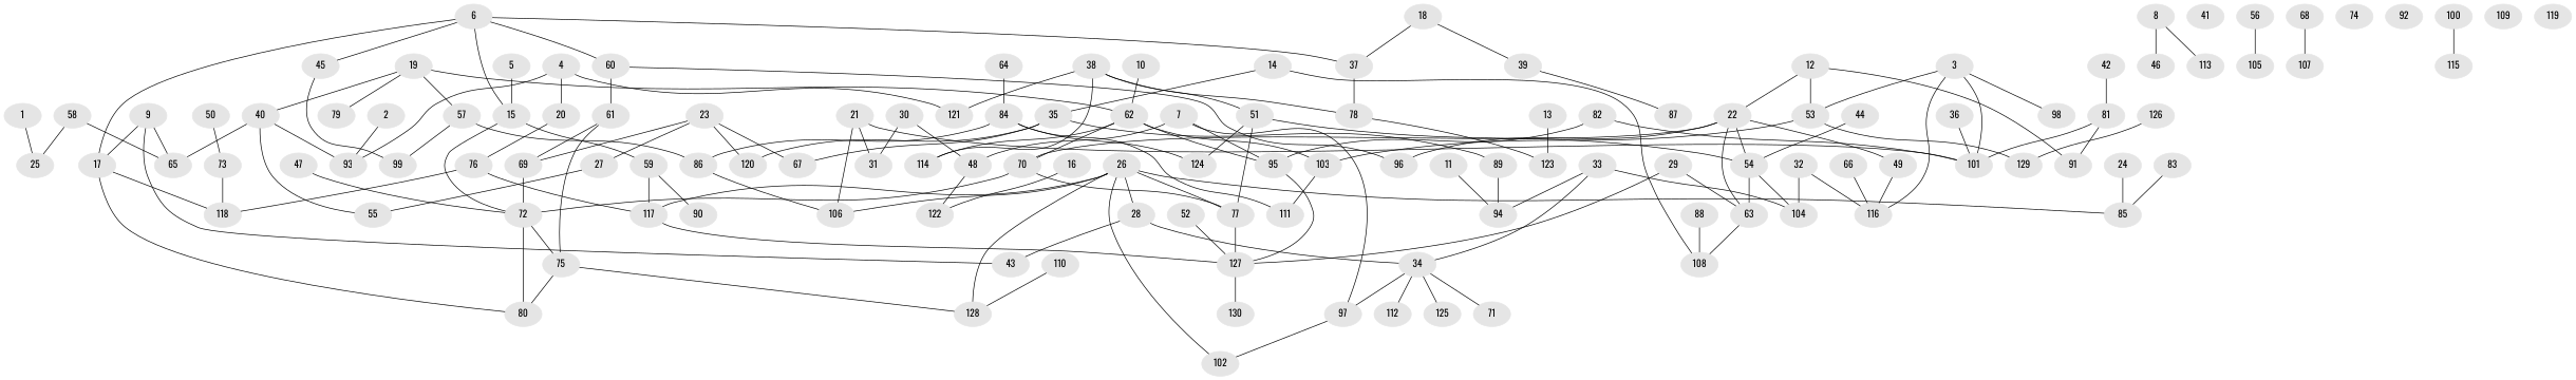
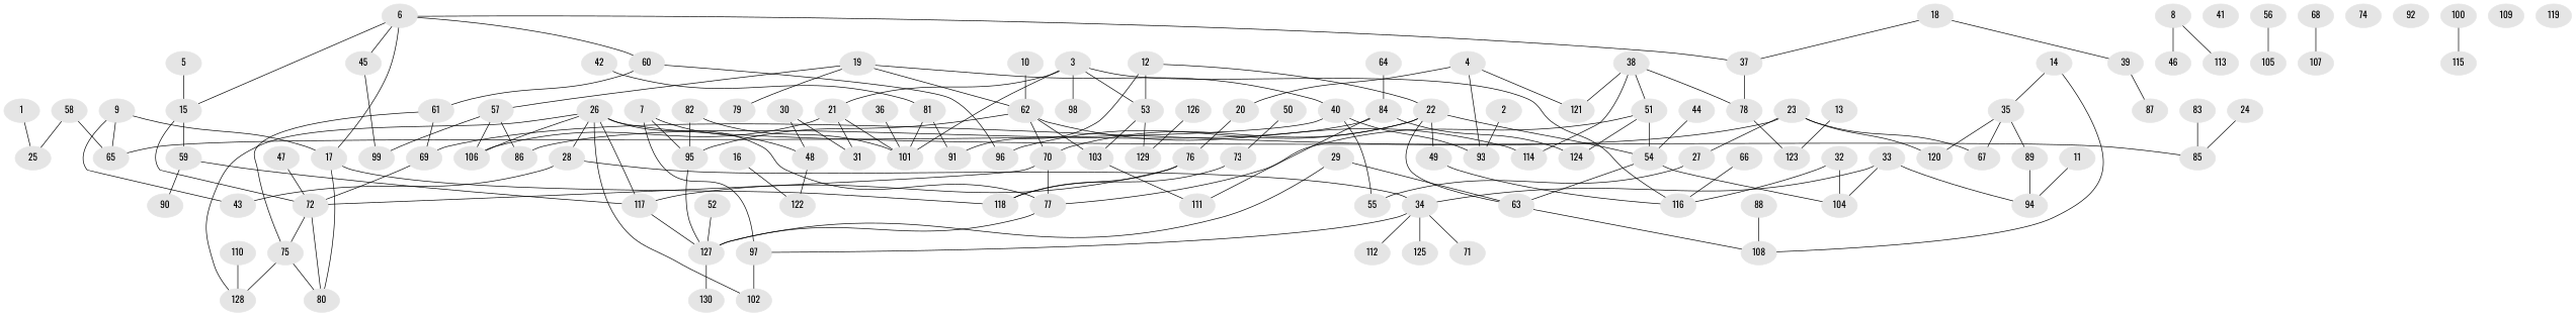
  graph {
    fontname=Oswald
    node [color=gray90 fontname=Oswald style=filled]
    edge [fontname=Oswald]
    1
    25
    2
    93
    3
    21
    53
    98
    101
    116
    31
    106
    103
    129
    4
    20
    121
    76
    5
    15
    59
    72
    6
    17
    37
    45
    60
    80
    118
    78
    99
    96
    61
    7
    48
    95
    97
    122
    127
    102
    8
    46
    113
    9
    43
    65
    10
    62
    70
    114
    11
    94
    12
    22
    91
    49
    54
    63
    13
    123
    14
    35
    108
    67
    120
    89
    117
    90
    75
    16
    18
    39
    87
    19
    40
    57
    79
    55
    86
    104
    77
    23
    27
    69
    24
    85
    26
    28
    128
    34
    71
    112
    125
    29
    130
    30
    32
    33
    36
    38
    51
    124
    41
    42
    81
    44
    47
    50
    73
    52
    111
    56
    105
    58
    64
    84
    66
    68
    107
    74
    82
    83
    88
    92
    100
    115
    109
    110
    119
    126
    1 -- 25
    2 -- 93
+   3 -- 21
    3 -- 53
    3 -- 98
    3 -- 101
    3 -- 116
    21 -- 101
    21 -- 31
    21 -- 106
    53 -- 103
    53 -- 129
    103 -- 111
    4 -- 93
    4 -- 20
    4 -- 121
    20 -- 76
    76 -- 118
    76 -- 117
    5 -- 15
    15 -- 59
    15 -- 72
    59 -- 117
    59 -- 90
    72 -- 80
    72 -- 75
    6 -- 15
    6 -- 17
    6 -- 37
    6 -- 45
    6 -- 60
    17 -- 80
    17 -- 118
    37 -- 78
    45 -- 99
    60 -- 96
    60 -- 61
    78 -- 123
    61 -- 75
    61 -- 69
    7 -- 48
    7 -- 95
    7 -- 97
    48 -- 122
    95 -- 127
    97 -- 102
    127 -- 130
    8 -- 46
    8 -- 113
    9 -- 17
    9 -- 43
    9 -- 65
    10 -- 62
    62 -- 103
    62 -- 95
    62 -- 70
    62 -- 114
    70 -- 72
    70 -- 77
    11 -- 94
    12 -- 53
    12 -- 22
    12 -- 91
    22 -- 96
    22 -- 70
    22 -- 49
    22 -- 54
    22 -- 63
    49 -- 116
    54 -- 63
    54 -- 104
    63 -- 108
    13 -- 123
    14 -- 35
    14 -- 108
    35 -- 67
    35 -- 120
    35 -- 89
    89 -- 94
    117 -- 127
    75 -- 80
    75 -- 128
    16 -- 122
    18 -- 37
    18 -- 39
    39 -- 87
    19 -- 62
    19 -- 40
    19 -- 57
    19 -- 79
    40 -- 93
    40 -- 65
    40 -- 55
-   86 -- 106
+   57 -- 106
    57 -- 99
    57 -- 86
    77 -- 127
    23 -- 67
    23 -- 120
    23 -- 27
    23 -- 69
    27 -- 55
    69 -- 72
    24 -- 85
    26 -- 106
    26 -- 102
    26 -- 117
    26 -- 77
    26 -- 85
    26 -- 28
    26 -- 128
    28 -- 43
    28 -- 34
    34 -- 97
    34 -- 71
    34 -- 112
    34 -- 125
    29 -- 127
    29 -- 63
    30 -- 31
    30 -- 48
    32 -- 116
    32 -- 104
    33 -- 94
    33 -- 104
    33 -- 34
    36 -- 101
    38 -- 121
    38 -- 78
    38 -- 114
    38 -- 51
    51 -- 54
    51 -- 77
    51 -- 124
    42 -- 81
    81 -- 101
    81 -- 91
    44 -- 54
    47 -- 72
    50 -- 73
    73 -- 118
    52 -- 127
    56 -- 105
    58 -- 25
    58 -- 65
    64 -- 84
    84 -- 86
    84 -- 124
    84 -- 111
    66 -- 116
    68 -- 107
    82 -- 101
    82 -- 95
    83 -- 85
    88 -- 108
    100 -- 115
    110 -- 128
    126 -- 129
  }
